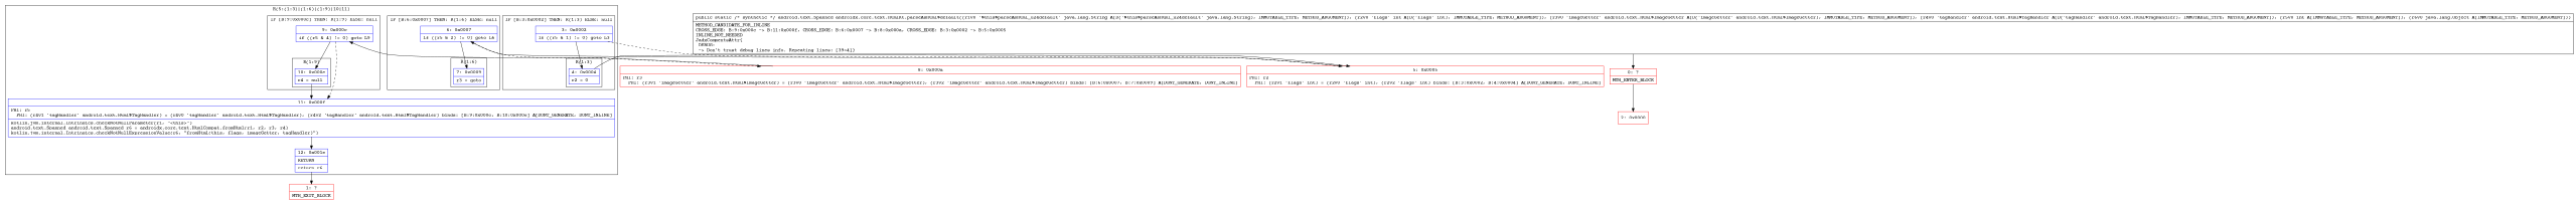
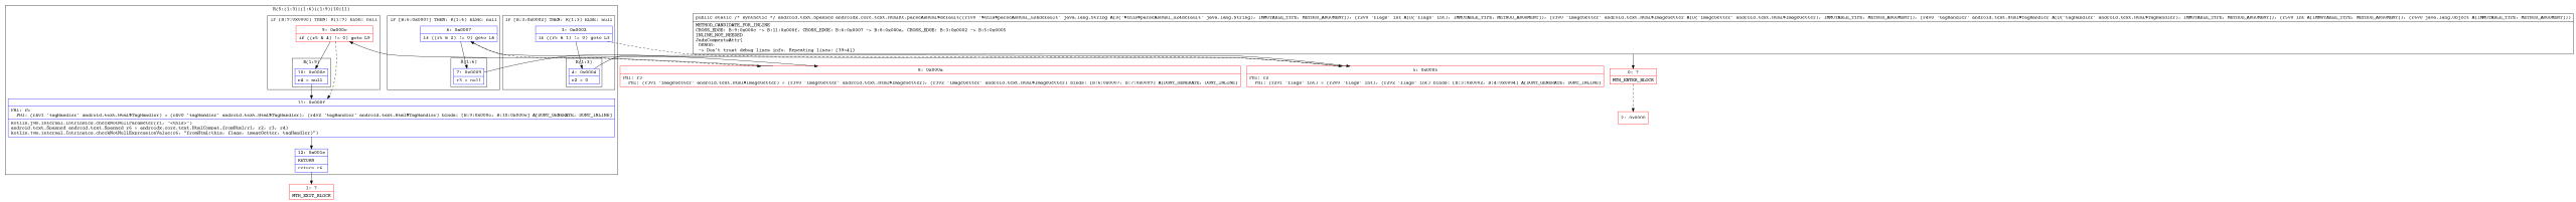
  digraph {
    fontname="Courier Prime"
    node [color=blue fontname="Courier Prime" shape=record]
    edge [fontname="Courier Prime"]
    n1 [label="{4\:\ 0x0004|r2 = 0\l}"]
    n2 [label="{3\:\ 0x0002|if ((r5 & 1) != 0) goto L3\l}"]
-   n3 [label="{7\:\ 0x0009|r3 = goto\l}"]
+   n3 [label="{7\:\ 0x0009|r3 = null\l}"]
    n4 [label="{6\:\ 0x0007|if ((r5 & 2) != 0) goto L6\l}"]
    n5 [label="{10\:\ 0x000e|r4 = null\l}"]
-   n6 [label="{9\:\ 0x000c|if ((r5 & 4) != 0) goto L9\l}"]
+   n6 [color=red label="{9\:\ 0x000c|if ((r5 & 4) != 0) goto L9\l}"]
    n7 [label="{11\:\ 0x000f|PHI: r5 \l  PHI: (r4v1 'tagHandler' android.text.Html$TagHandler) = (r4v0 'tagHandler' android.text.Html$TagHandler), (r4v2 'tagHandler' android.text.Html$TagHandler) binds: [B:9:0x000c, B:10:0x000e] A[DONT_GENERATE, DONT_INLINE]\l|kotlin.jvm.internal.Intrinsics.checkNotNullParameter(r1, \"\<this\>\")\landroid.text.Spanned android.text.Spanned r6 = androidx.core.text.HtmlCompat.fromHtml(r1, r2, r3, r4)\lkotlin.jvm.internal.Intrinsics.checkNotNullExpressionValue(r6, \"fromHtml(this, flags, imageGetter, tagHandler)\")\l}"]
    n8 [label="{12\:\ 0x001e|RETURN\l|return r6\l}"]
    n9 [color=red label="{5\:\ 0x0005|PHI: r2 \l  PHI: (r2v1 'flags' int) = (r2v0 'flags' int), (r2v2 'flags' int) binds: [B:3:0x0002, B:4:0x0004] A[DONT_GENERATE, DONT_INLINE]\l}"]
    n10 [color=red label="{8\:\ 0x000a|PHI: r3 \l  PHI: (r3v1 'imageGetter' android.text.Html$ImageGetter) = (r3v0 'imageGetter' android.text.Html$ImageGetter), (r3v2 'imageGetter' android.text.Html$ImageGetter) binds: [B:6:0x0007, B:7:0x0009] A[DONT_GENERATE, DONT_INLINE]\l}"]
    n11 [color=red label="{1\:\ ?|MTH_EXIT_BLOCK\l}"]
    n12 [color=red label="{0\:\ ?|MTH_ENTER_BLOCK\l}"]
    n13 [color=red label="{2\:\ 0x0000}"]
    n14 [label="{public static \/* synthetic *\/ android.text.Spanned androidx.core.text.HtmlKt.parseAsHtml$default((r1v0 '$this$parseAsHtml_u24default' java.lang.String A[D('$this$parseAsHtml_u24default' java.lang.String), IMMUTABLE_TYPE, METHOD_ARGUMENT]), (r2v0 'flags' int A[D('flags' int), IMMUTABLE_TYPE, METHOD_ARGUMENT]), (r3v0 'imageGetter' android.text.Html$ImageGetter A[D('imageGetter' android.text.Html$ImageGetter), IMMUTABLE_TYPE, METHOD_ARGUMENT]), (r4v0 'tagHandler' android.text.Html$TagHandler A[D('tagHandler' android.text.Html$TagHandler), IMMUTABLE_TYPE, METHOD_ARGUMENT]), (r5v0 int A[IMMUTABLE_TYPE, METHOD_ARGUMENT]), (r6v0 java.lang.Object A[IMMUTABLE_TYPE, METHOD_ARGUMENT]))  | METHOD_CANDIDATE_FOR_INLINE\lCROSS_EDGE: B:9:0x000c \-\> B:11:0x000f, CROSS_EDGE: B:6:0x0007 \-\> B:8:0x000a, CROSS_EDGE: B:3:0x0002 \-\> B:5:0x0005\lINLINE_NOT_NEEDED\lJadxCommentsAttr\{\l DEBUG: \l \-\> Don't trust debug lines info. Repeating lines: [39=4]\}\l}" color=""]
    subgraph cluster_1 {
      label="R(5:(1:3)|(1:6)|(1:9)|10|11)"
      n7
      n8
      subgraph cluster_2 {
        label="IF [B:3:0x0002] THEN: R(1:3) ELSE: null"
        n2
        subgraph cluster_3 {
          label="R(1:3)"
          n1
        }
      }
      subgraph cluster_4 {
        label="IF [B:6:0x0007] THEN: R(1:6) ELSE: null"
        n4
        subgraph cluster_5 {
          label="R(1:6)"
          n3
        }
      }
      subgraph cluster_6 {
        label="IF [B:9:0x000c] THEN: R(1:9) ELSE: null"
        n6
        subgraph cluster_7 {
          label="R(1:9)"
          n5
        }
      }
    }
    n1 -> n9
    n2 -> n1
    n2 -> n9 [style=dashed]
+   n3 -> n10
    n4 -> n3
    n4 -> n10 [style=dashed]
    n5 -> n7
    n6 -> n5
    n6 -> n7 [style=dashed]
    n7 -> n8
    n8 -> n11
    n9 -> n4
    n10 -> n6
-   n12 -> n13
+   n12 -> n13 [style=dashed]
    n14 -> n12
  }
